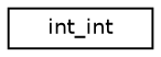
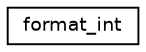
  digraph {
    rankdir=LR
-   n1 [color=black fillcolor=white fontname=Helvetica fontsize=10 height=0.2 label=int_int shape=box style=filled width=0.4]
+   n1 [color=black fillcolor=white fontname=Helvetica fontsize=10 height=0.2 label=format_int shape=box style=filled width=0.4]
  }
